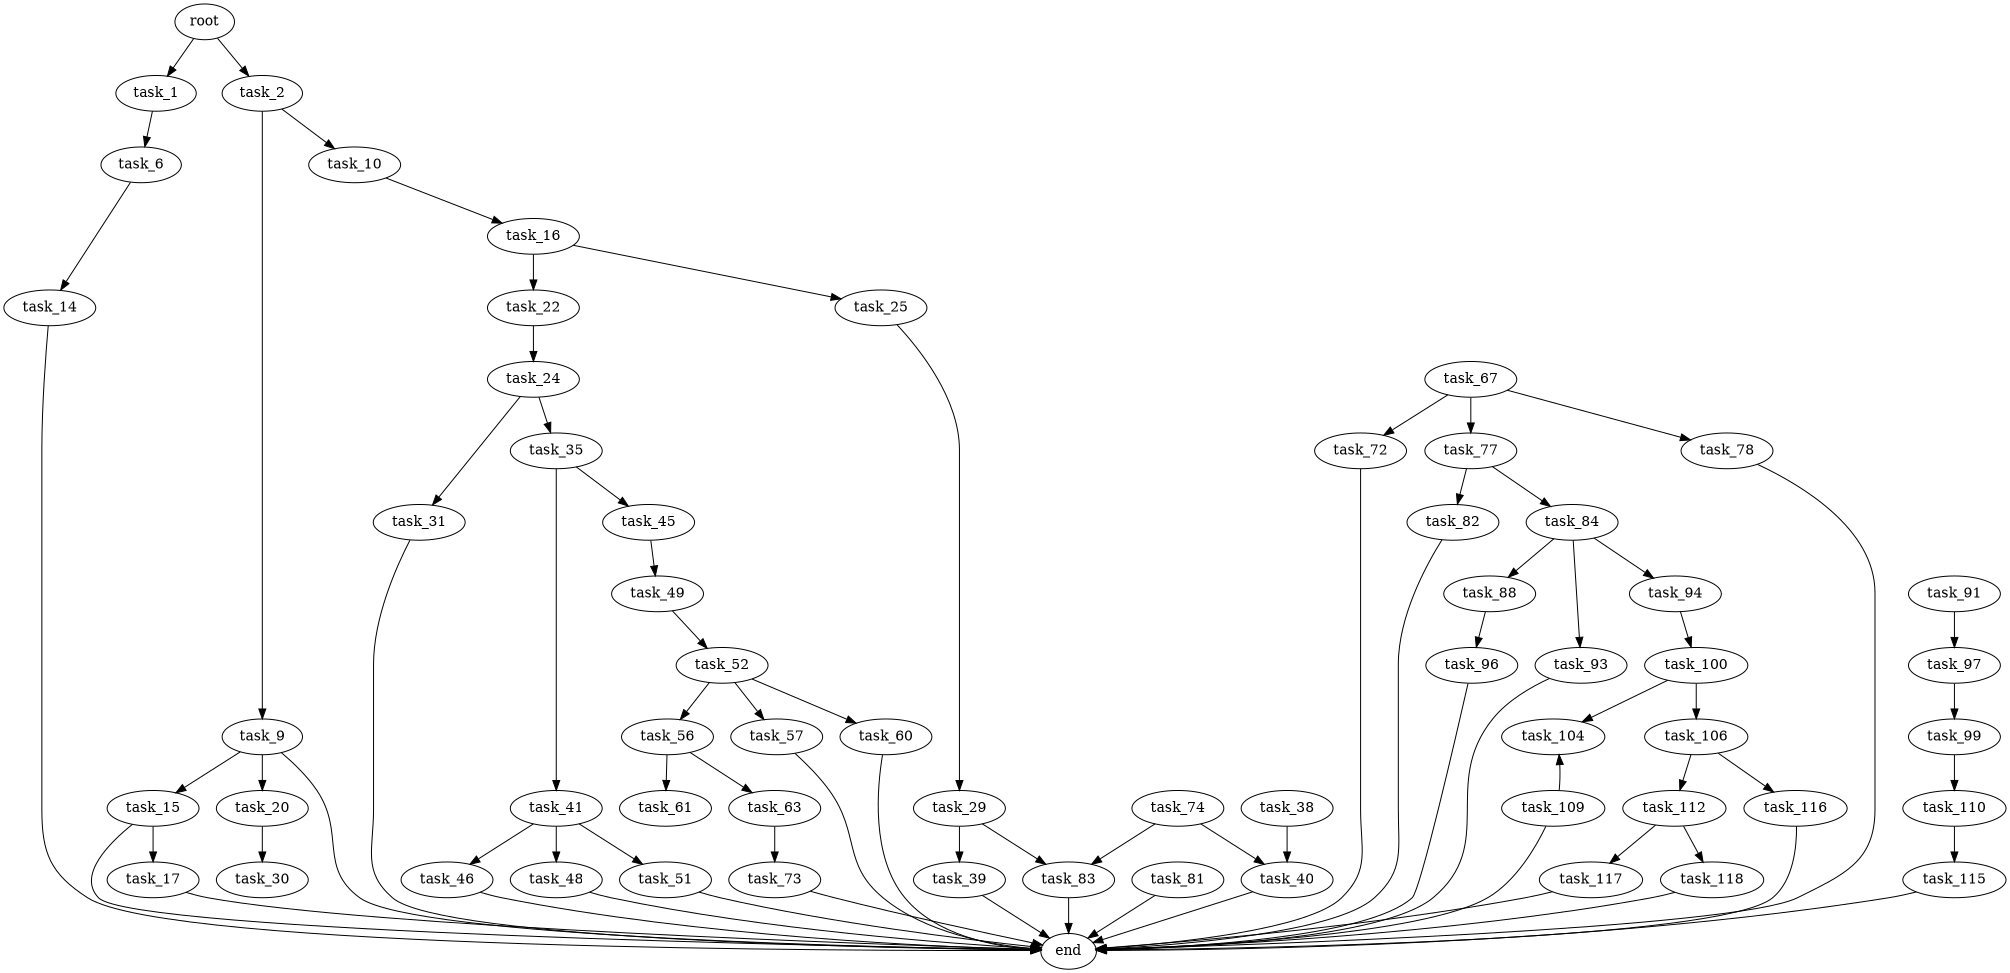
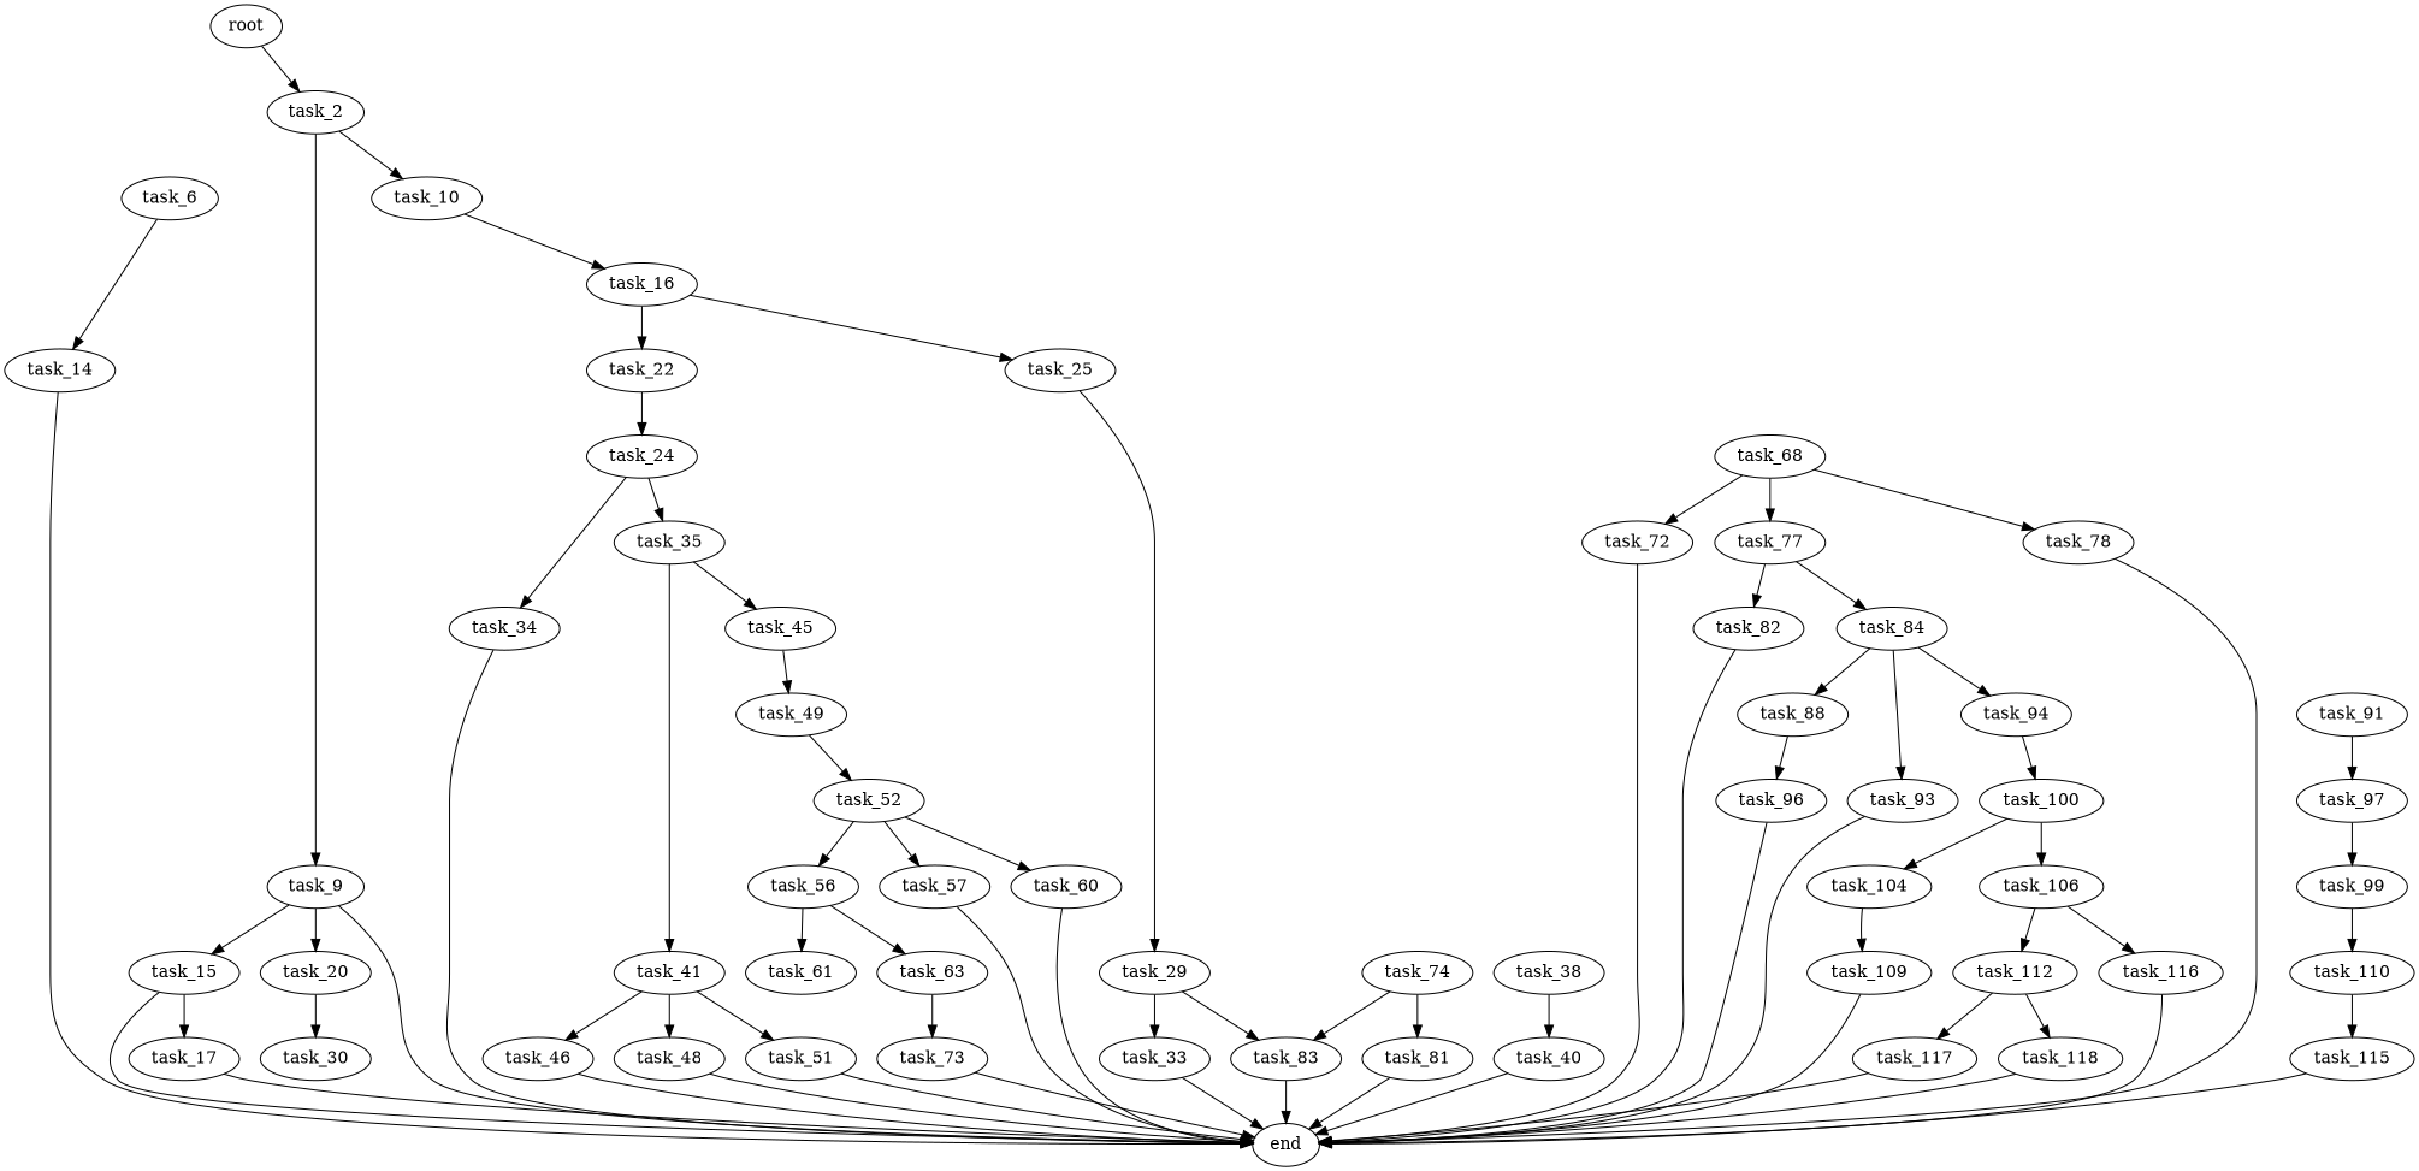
  digraph {
    root
-   task_1
    task_2
    task_6
    task_9
    task_10
    task_14
    task_15
    task_20
    end
    task_16
    task_17
    task_30
    task_22
    task_25
    task_24
    task_29
-   task_34 [label=task_31]
+   task_34
    task_35
    task_41
    task_45
-   task_33 [label=task_39]
+   task_33
    task_83
    task_38
    task_40
    task_46
    task_48
    task_51
    task_49
    task_52
    task_56
    task_57
    task_60
    task_61
    task_63
    task_73
-   task_68 [label=task_67]
+   task_68
    task_72
    task_77
    task_78
    task_74
    task_81
    task_82
    task_84
    task_88
    task_93
    task_94
    task_96
    task_100
    task_91
    task_97
    task_99
    task_104
    task_106
    task_110
    task_115
    task_109
    task_112
    task_116
    task_117
    task_118
-   root -> task_1
    root -> task_2
-   task_1 -> task_6
    task_2 -> task_9
    task_2 -> task_10
    task_6 -> task_14
    task_9 -> task_15
    task_9 -> task_20
    task_9 -> end
    task_10 -> task_16
    task_14 -> end
    task_15 -> end
    task_15 -> task_17
    task_20 -> task_30
    task_16 -> task_22
    task_16 -> task_25
    task_17 -> end
    task_22 -> task_24
    task_25 -> task_29
    task_24 -> task_34
    task_24 -> task_35
    task_29 -> task_33
    task_29 -> task_83
    task_34 -> end
    task_35 -> task_41
    task_35 -> task_45
    task_41 -> task_46
    task_41 -> task_48
    task_41 -> task_51
    task_45 -> task_49
    task_33 -> end
    task_83 -> end
    task_38 -> task_40
    task_40 -> end
    task_46 -> end
    task_48 -> end
    task_51 -> end
    task_49 -> task_52
    task_52 -> task_56
    task_52 -> task_57
    task_52 -> task_60
    task_56 -> task_61
    task_56 -> task_63
    task_57 -> end
    task_60 -> end
    task_63 -> task_73
    task_73 -> end
    task_68 -> task_72
    task_68 -> task_77
    task_68 -> task_78
    task_72 -> end
    task_77 -> task_82
    task_77 -> task_84
    task_78 -> end
    task_74 -> task_83
-   task_74 -> task_40
+   task_74 -> task_81
    task_81 -> end
    task_82 -> end
    task_84 -> task_88
    task_84 -> task_93
    task_84 -> task_94
    task_88 -> task_96
    task_93 -> end
    task_94 -> task_100
    task_96 -> end
    task_100 -> task_104
    task_100 -> task_106
    task_91 -> task_97
    task_97 -> task_99
    task_99 -> task_110
-   task_109 -> task_104
+   task_104 -> task_109
    task_106 -> task_112
    task_106 -> task_116
    task_110 -> task_115
    task_115 -> end
    task_109 -> end
    task_112 -> task_117
    task_112 -> task_118
    task_116 -> end
    task_117 -> end
    task_118 -> end
  }
